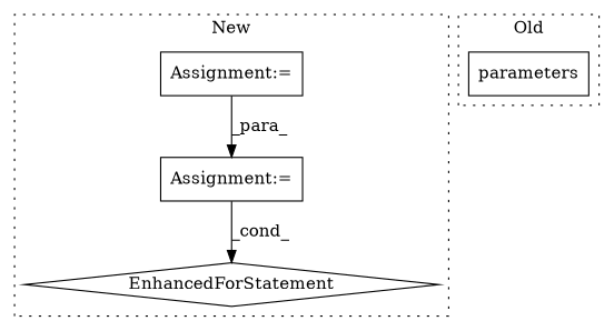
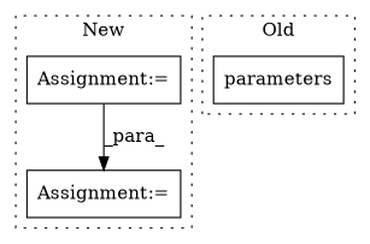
  digraph {
    node [a=7 shape=box]
-   n1 [a=70 l="53,2" label=EnhancedForStatement s="2270,2339" shape=diamond]
    n2 [l=1 label="Assignment:=" s=2027]
    n3 [l=4 label="Assignment:=" s=1537]
    n4 [a=32 l=12 label=parameters s=1626]
    subgraph cluster_1 {
      label=New
      style=dotted
-     n1
      n2
      n3
    }
    subgraph cluster_2 {
      label=Old
      style=dotted
      n4
    }
-   n2 -> n1 [label=_cond_]
    n3 -> n2 [label=_para_]
  }
